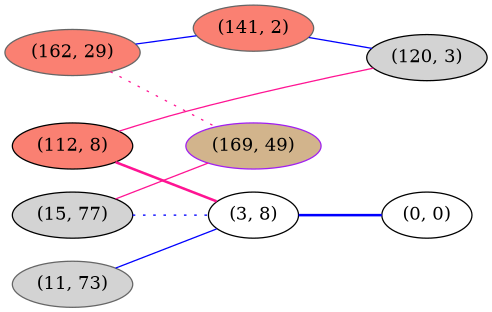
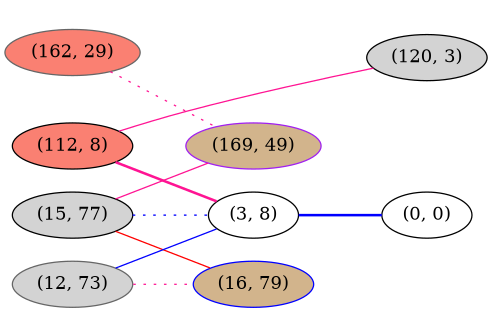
  graph {
    rankdir=LR
    node [color=black fillcolor=salmon style=filled]
    edge [color=blue style=solid weight=1]
    "(162, 29)" [color=gray40]
-   "(141, 2)" [color=gray40]
    "(169, 49)" [color=purple fillcolor=tan]
    "(120, 3)" [fillcolor=lightgrey]
    "(15, 77)" [fillcolor=lightgrey]
    "(3, 8)" [fillcolor=white]
+   "(16, 79)" [color=blue fillcolor=tan]
    "(0, 0)" [fillcolor=white]
    "(112, 8)"
-   "(11, 73)" [color=gray40 fillcolor=lightgrey]
-   "(162, 29)" -- "(141, 2)"
+   "(11, 73)" [color=gray40 fillcolor=lightgrey label="(12, 73)"]
    "(162, 29)" -- "(169, 49)" [color=deeppink style=dotted]
-   "(141, 2)" -- "(120, 3)"
    "(15, 77)" -- "(169, 49)" [color=deeppink]
    "(15, 77)" -- "(3, 8)" [style=dotted weight=3]
+   "(15, 77)" -- "(16, 79)" [color=red weight=3]
    "(3, 8)" -- "(0, 0)" [style=bold weight=4]
    "(112, 8)" -- "(120, 3)" [color=deeppink]
    "(112, 8)" -- "(3, 8)" [color=deeppink style=bold weight=3]
    "(11, 73)" -- "(3, 8)"
+   "(11, 73)" -- "(16, 79)" [color=deeppink style=dotted weight=2]
  }
